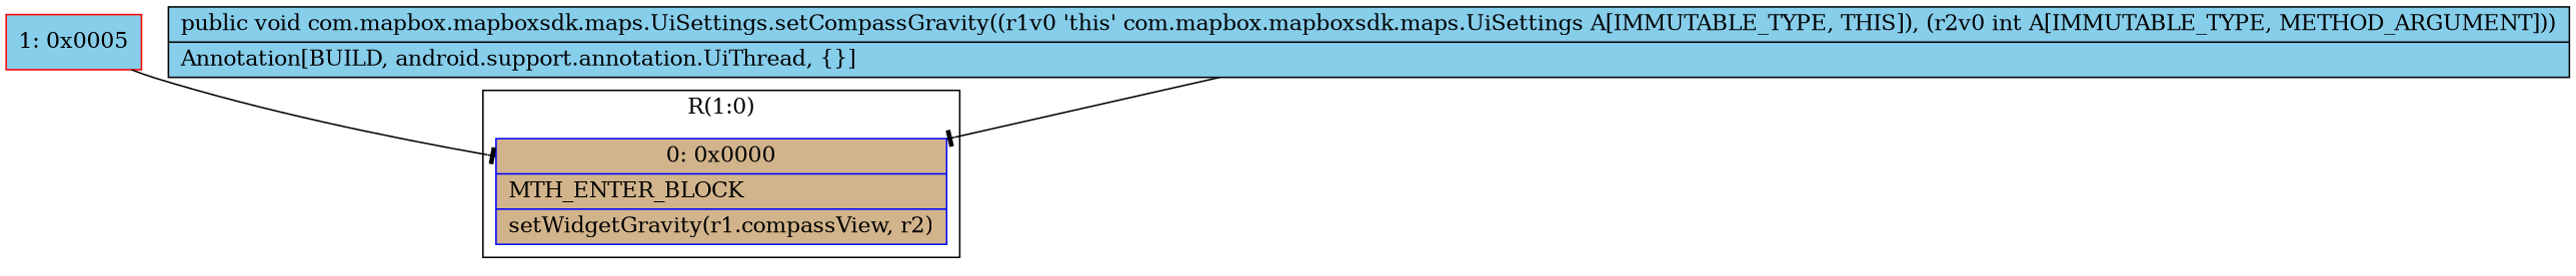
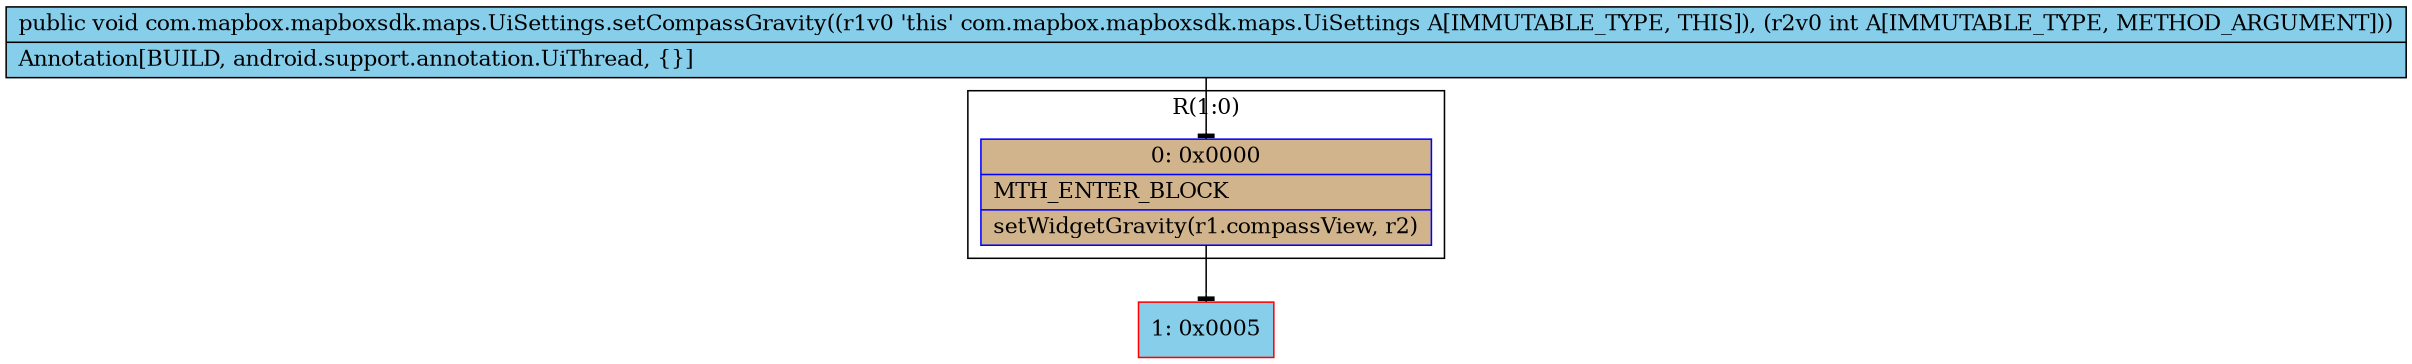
  digraph {
    node [shape=record style=filled fillcolor=skyblue]
    edge [arrowhead=tee]
    n1 [color=blue label="{0\:\ 0x0000|MTH_ENTER_BLOCK\l|setWidgetGravity(r1.compassView, r2)\l}" fillcolor=tan]
    n2 [color=red label="{1\:\ 0x0005}"]
    n3 [label="{public void com.mapbox.mapboxsdk.maps.UiSettings.setCompassGravity((r1v0 'this' com.mapbox.mapboxsdk.maps.UiSettings A[IMMUTABLE_TYPE, THIS]), (r2v0 int A[IMMUTABLE_TYPE, METHOD_ARGUMENT]))  | Annotation[BUILD, android.support.annotation.UiThread, \{\}]\l}"]
    subgraph cluster_1 {
      label="R(1:0)"
      n1
    }
-   n2 -> n1
+   n1 -> n2
    n3 -> n1
  }
